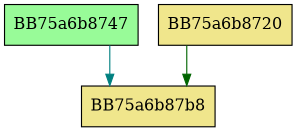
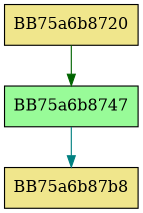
  digraph {
    splines=ortho
    node [fillcolor=khaki shape=box style=filled]
    BB75a6b8747 [fillcolor=palegreen]
    BB75a6b8720
    BB75a6b87b8
    BB75a6b8747 -> BB75a6b87b8 [color=teal]
-   BB75a6b8720 -> BB75a6b87b8 [color=darkgreen]
+   BB75a6b8720 -> BB75a6b8747 [color=darkgreen]
  }
